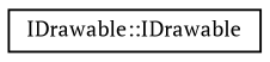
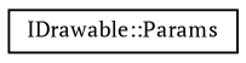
  digraph {
    rankdir=LR
    fontname="PT Serif"
-   n1 [color=black fillcolor=white fontname="PT Serif" fontsize=10 height=0.2 label="IDrawable::IDrawable" shape=record style=filled width=0.4]
+   n1 [color=black fillcolor=white fontname="PT Serif" fontsize=10 height=0.2 label="IDrawable::Params" shape=record style=filled width=0.4]
  }
